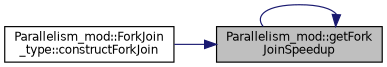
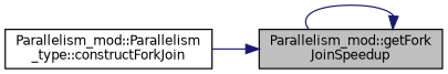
  digraph {
    rankdir=RL
    node [color=black fontname=Helvetica fontsize=10 shape=record style=filled]
    edge [color=midnightblue dir=back fontname=Helvetica fontsize=10 labelfontname=Helvetica labelfontsize=10 style=solid]
    n1 [fillcolor=grey75 fontcolor=black height=0.2 label="Parallelism_mod::getFork\lJoinSpeedup" width=0.4]
-   n2 [fillcolor=white height=0.2 label="Parallelism_mod::ForkJoin\l_type::constructForkJoin" width=0.4]
+   n2 [fillcolor=white height=0.2 label="Parallelism_mod::Parallelism\l_type::constructForkJoin" width=0.4]
    n1 -> n1
    n1 -> n2
  }
